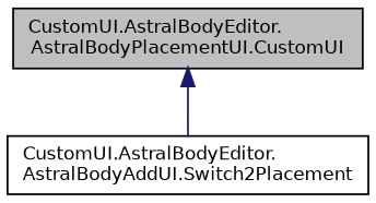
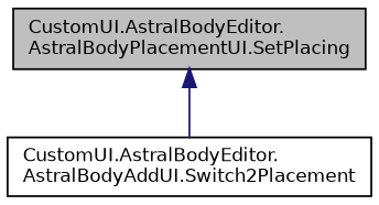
  digraph {
    rankdir=TB
    node [color=black fontname=Helvetica fontsize=10 shape=record style=filled]
-   n1 [fillcolor=grey75 fontcolor=black height=0.2 label="CustomUI.AstralBodyEditor.\lAstralBodyPlacementUI.CustomUI" width=0.4]
+   n1 [fillcolor=grey75 fontcolor=black height=0.2 label="CustomUI.AstralBodyEditor.\lAstralBodyPlacementUI.SetPlacing" width=0.4]
    n2 [fillcolor=white height=0.2 label="CustomUI.AstralBodyEditor.\lAstralBodyAddUI.Switch2Placement" width=0.4]
    n1 -> n2 [color=midnightblue dir=back fontname=Helvetica fontsize=10 labelfontname=Helvetica labelfontsize=10 style=solid]
  }
